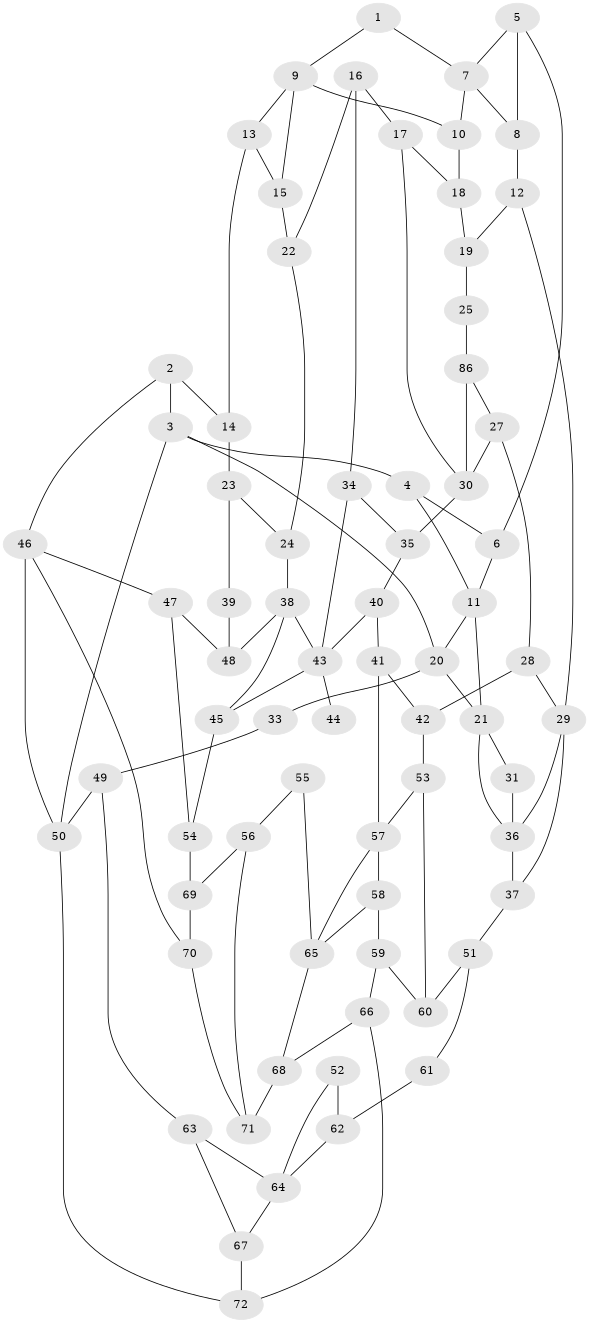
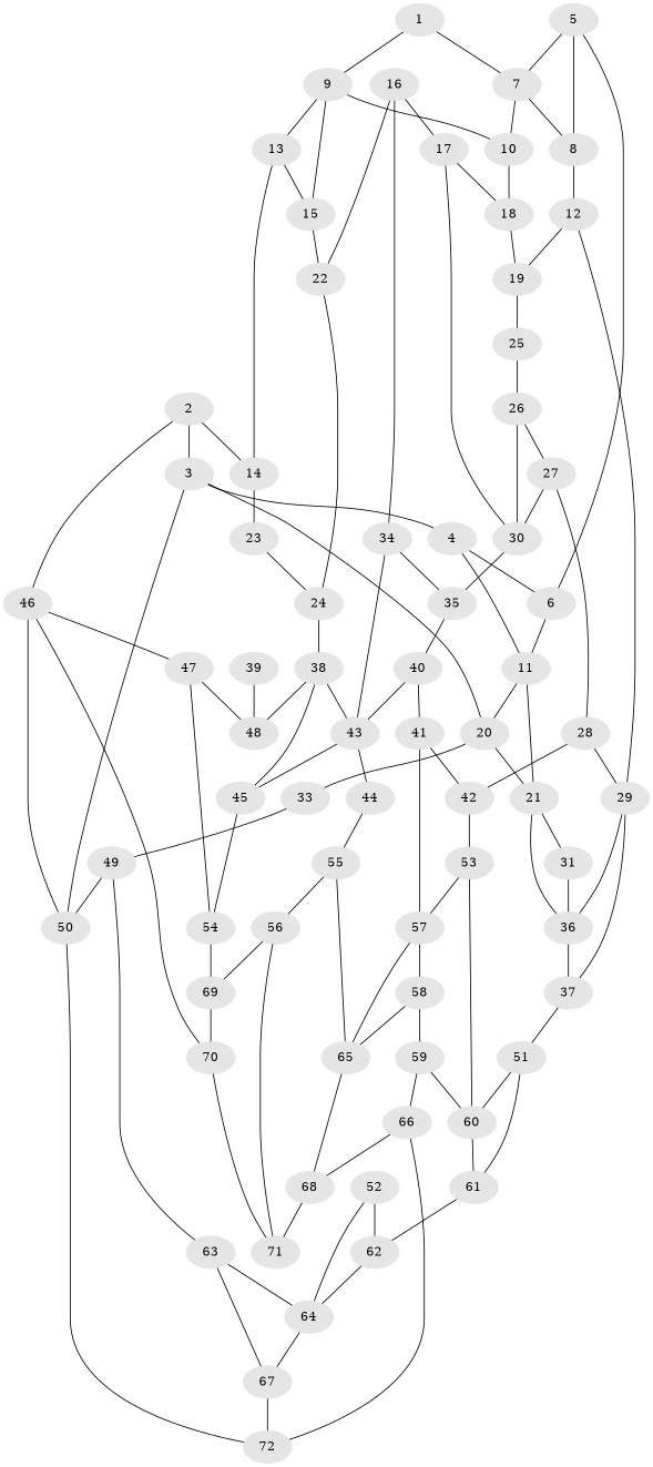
  graph {
    node [color=gray90 style=filled]
    edge [weight=1.0]
    1
    7
    9
    2
    3
    14
    46
    8
    10
    13
    15
    4
    20
    50
    23
    47
    70
    6
    11
    21
    33
    72
    5
    12
    18
    19
    29
    22
    31
    36
    25
    37
    24
    39
    16
    17
    34
    30
    35
    43
-   26 [label=86]
+   26
    49
    38
    48
    45
    27
    28
    42
    53
    51
    40
    52
    62
    64
    63
    44
    41
    60
    61
    54
    57
    55
    65
    58
    56
    69
    71
    67
    68
    59
    66
    1 -- 7
    1 -- 9
    7 -- 8
    7 -- 10
    9 -- 10
    9 -- 13
    9 -- 15
    2 -- 3
    2 -- 14
    2 -- 46
    3 -- 4
    3 -- 20
    3 -- 50
    14 -- 23
    46 -- 50
    46 -- 47
    46 -- 70
    8 -- 12
    10 -- 18
    13 -- 14
    13 -- 15
    15 -- 22 [weight=2.0]
    4 -- 6
    4 -- 11
    20 -- 21
    20 -- 33
    50 -- 72
    23 -- 24
-   23 -- 39 [weight=2.0]
    47 -- 48
    47 -- 54
    70 -- 71
    6 -- 11
    11 -- 20
    11 -- 21
    21 -- 31
    21 -- 36
    33 -- 49
    5 -- 7
    5 -- 8
    5 -- 6
    12 -- 19
    12 -- 29
    18 -- 19
    19 -- 25
    29 -- 36
    29 -- 37
    22 -- 24
    31 -- 36
    36 -- 37
    25 -- 26 [weight=2.0]
    37 -- 51
    24 -- 38
    39 -- 48 [weight=2.0]
    16 -- 22
    16 -- 17
    16 -- 34
    17 -- 18
    17 -- 30
    34 -- 35
    34 -- 43
    30 -- 35
    35 -- 40
    43 -- 45
    43 -- 44
    26 -- 30
    26 -- 27
    49 -- 50
    49 -- 63
    38 -- 43
    38 -- 48
    38 -- 45
    45 -- 54
    27 -- 30
    27 -- 28
    28 -- 29
    28 -- 42
    42 -- 53
    53 -- 60
    53 -- 57
    51 -- 60
    51 -- 61
    40 -- 43
    40 -- 41
    52 -- 62
    52 -- 64
    62 -- 64
    64 -- 67
    63 -- 64
    63 -- 67
+   44 -- 55
    41 -- 42
    41 -- 57
+   60 -- 61
    61 -- 62 [weight=2.0]
    54 -- 69 [weight=2.0]
    57 -- 65
    57 -- 58
    55 -- 65
    55 -- 56
    65 -- 68
    58 -- 65
    58 -- 59
    56 -- 69
    56 -- 71
    69 -- 70
    67 -- 72 [weight=2.0]
    68 -- 71 [weight=2.0]
    59 -- 60
    59 -- 66
    66 -- 72
    66 -- 68
  }
